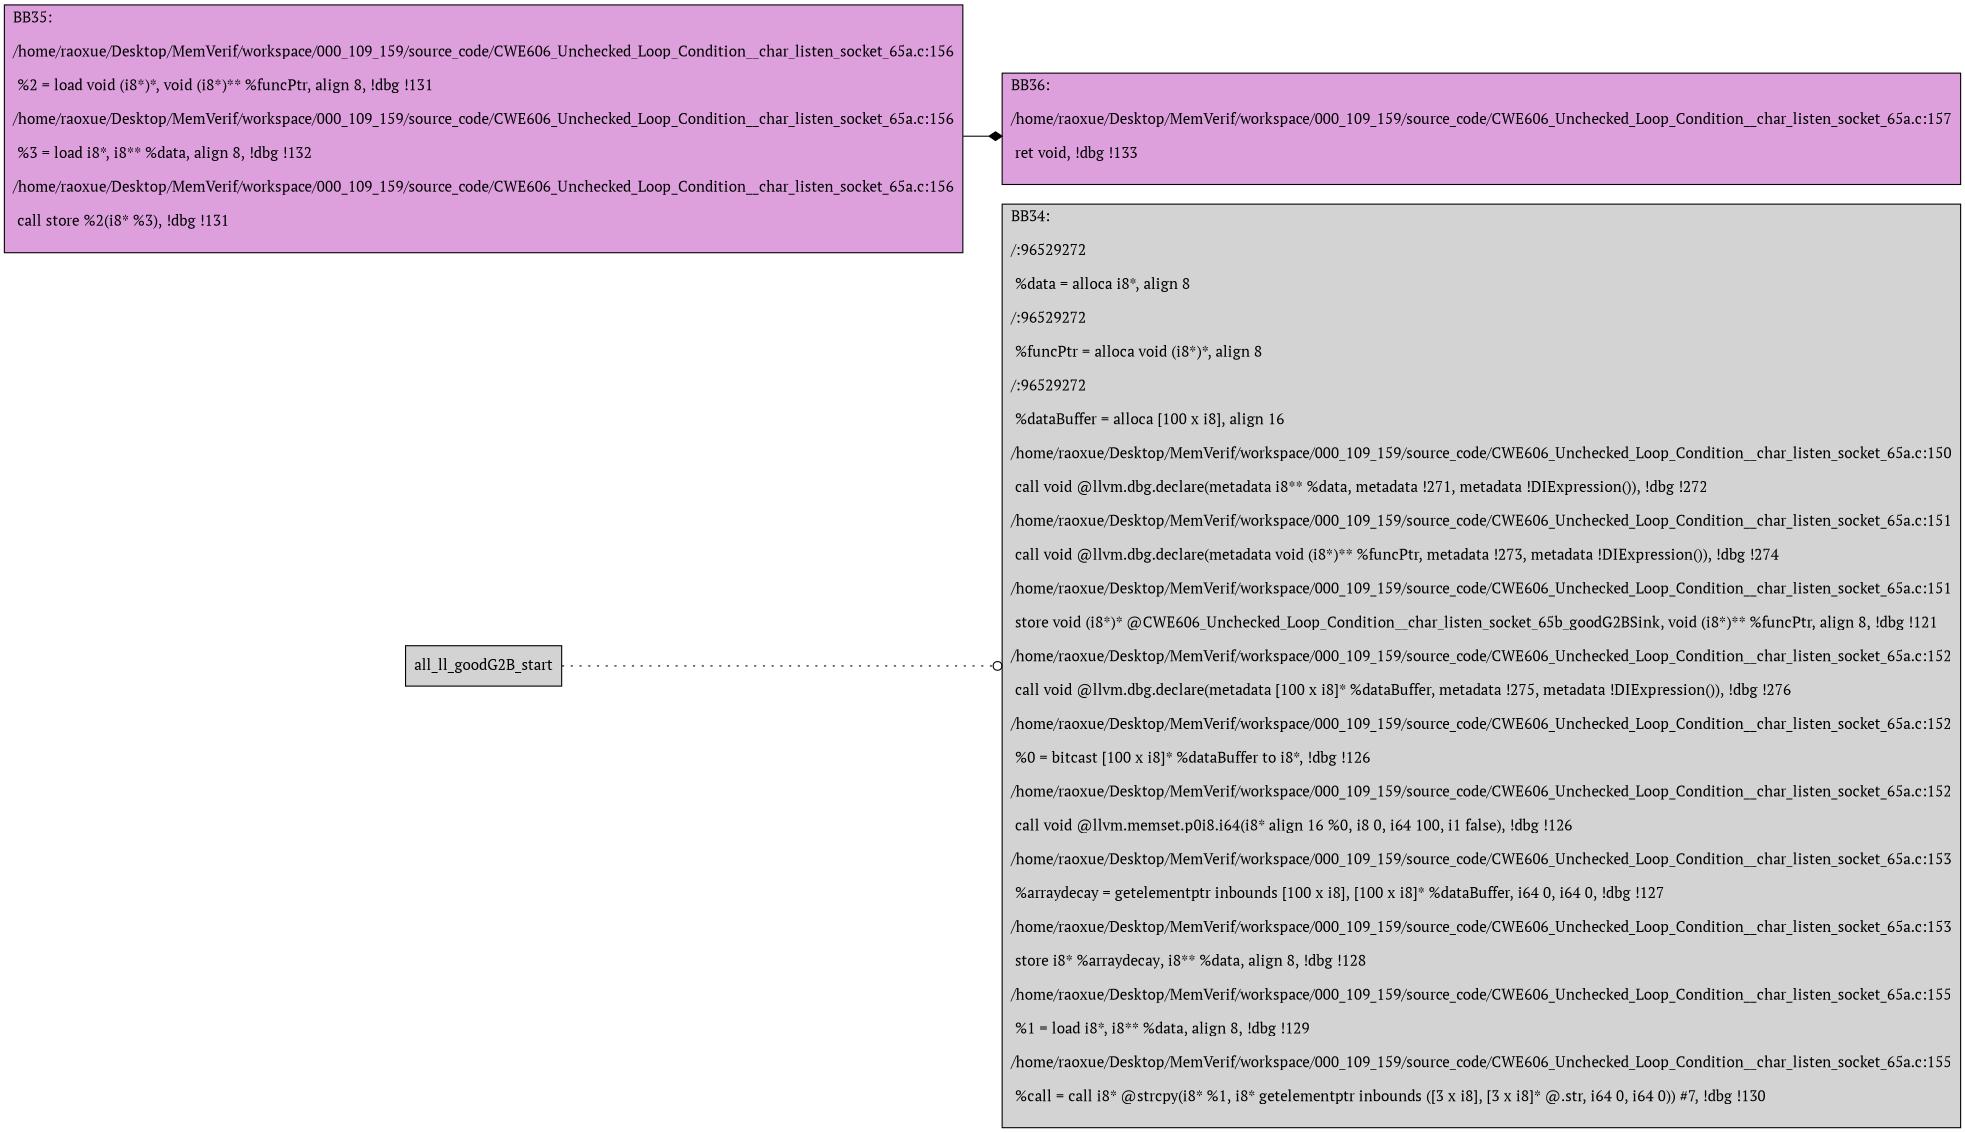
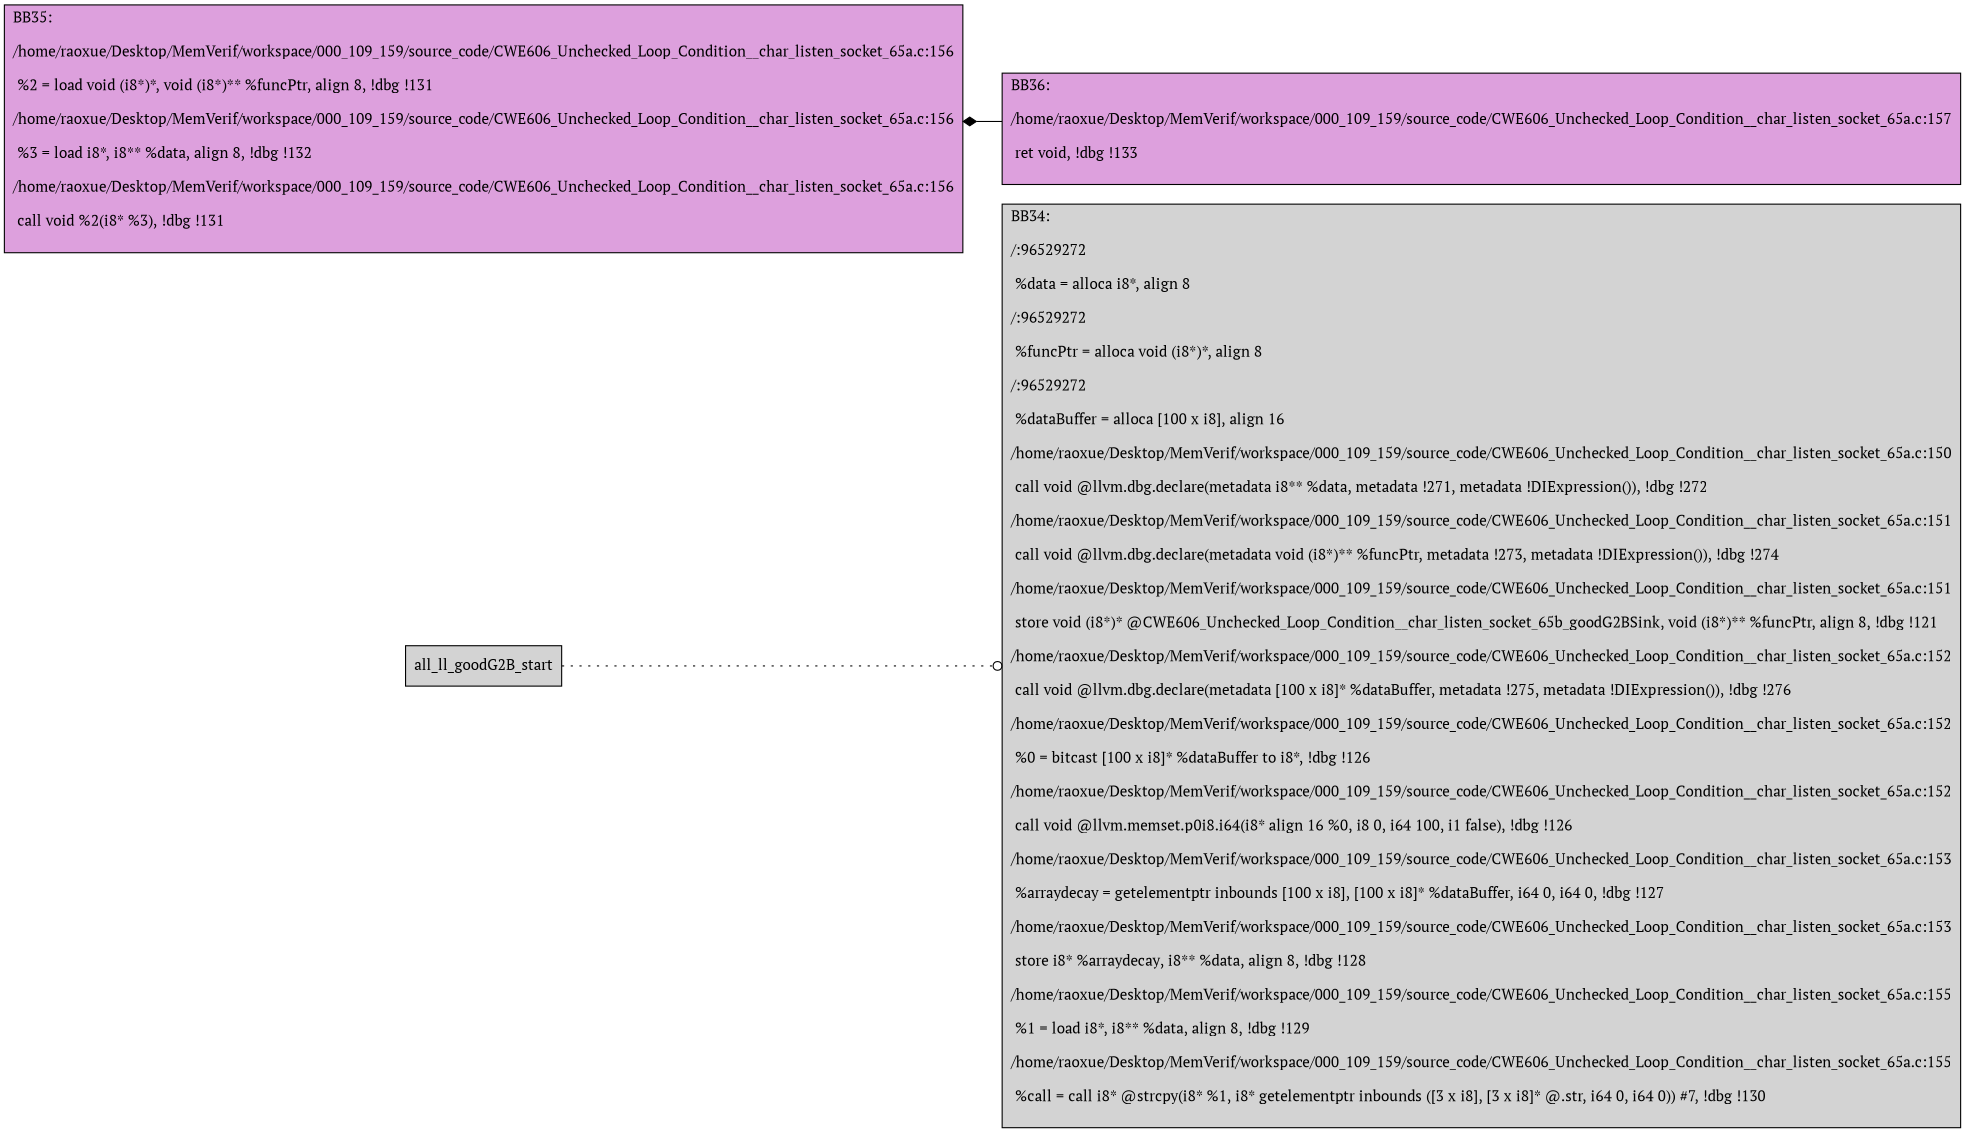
  digraph {
    fontname="PT Serif"
    rankdir=LR
    node [fillcolor=lightgrey fontname="PT Serif" shape=record style=filled]
    edge [fontname="PT Serif"]
    n1 [label="{all_ll_goodG2B_start}"]
    n2 [label="{BB34:\l\l/:96529272\l\n  %data = alloca i8*, align 8\l\n/:96529272\l\n  %funcPtr = alloca void (i8*)*, align 8\l\n/:96529272\l\n  %dataBuffer = alloca [100 x i8], align 16\l\n/home/raoxue/Desktop/MemVerif/workspace/000_109_159/source_code/CWE606_Unchecked_Loop_Condition__char_listen_socket_65a.c:150\l\n  call void @llvm.dbg.declare(metadata i8** %data, metadata !271, metadata !DIExpression()), !dbg !272\l\n/home/raoxue/Desktop/MemVerif/workspace/000_109_159/source_code/CWE606_Unchecked_Loop_Condition__char_listen_socket_65a.c:151\l\n  call void @llvm.dbg.declare(metadata void (i8*)** %funcPtr, metadata !273, metadata !DIExpression()), !dbg !274\l\n/home/raoxue/Desktop/MemVerif/workspace/000_109_159/source_code/CWE606_Unchecked_Loop_Condition__char_listen_socket_65a.c:151\l\n  store void (i8*)* @CWE606_Unchecked_Loop_Condition__char_listen_socket_65b_goodG2BSink, void (i8*)** %funcPtr, align 8, !dbg !121\l\n/home/raoxue/Desktop/MemVerif/workspace/000_109_159/source_code/CWE606_Unchecked_Loop_Condition__char_listen_socket_65a.c:152\l\n  call void @llvm.dbg.declare(metadata [100 x i8]* %dataBuffer, metadata !275, metadata !DIExpression()), !dbg !276\l\n/home/raoxue/Desktop/MemVerif/workspace/000_109_159/source_code/CWE606_Unchecked_Loop_Condition__char_listen_socket_65a.c:152\l\n  %0 = bitcast [100 x i8]* %dataBuffer to i8*, !dbg !126\l\n/home/raoxue/Desktop/MemVerif/workspace/000_109_159/source_code/CWE606_Unchecked_Loop_Condition__char_listen_socket_65a.c:152\l\n  call void @llvm.memset.p0i8.i64(i8* align 16 %0, i8 0, i64 100, i1 false), !dbg !126\l\n/home/raoxue/Desktop/MemVerif/workspace/000_109_159/source_code/CWE606_Unchecked_Loop_Condition__char_listen_socket_65a.c:153\l\n  %arraydecay = getelementptr inbounds [100 x i8], [100 x i8]* %dataBuffer, i64 0, i64 0, !dbg !127\l\n/home/raoxue/Desktop/MemVerif/workspace/000_109_159/source_code/CWE606_Unchecked_Loop_Condition__char_listen_socket_65a.c:153\l\n  store i8* %arraydecay, i8** %data, align 8, !dbg !128\l\n/home/raoxue/Desktop/MemVerif/workspace/000_109_159/source_code/CWE606_Unchecked_Loop_Condition__char_listen_socket_65a.c:155\l\n  %1 = load i8*, i8** %data, align 8, !dbg !129\l\n/home/raoxue/Desktop/MemVerif/workspace/000_109_159/source_code/CWE606_Unchecked_Loop_Condition__char_listen_socket_65a.c:155\l\n  %call = call i8* @strcpy(i8* %1, i8* getelementptr inbounds ([3 x i8], [3 x i8]* @.str, i64 0, i64 0)) #7, !dbg !130\l\n}"]
-   n3 [fillcolor=plum label="{BB35:\l\l/home/raoxue/Desktop/MemVerif/workspace/000_109_159/source_code/CWE606_Unchecked_Loop_Condition__char_listen_socket_65a.c:156\l\n  %2 = load void (i8*)*, void (i8*)** %funcPtr, align 8, !dbg !131\l\n/home/raoxue/Desktop/MemVerif/workspace/000_109_159/source_code/CWE606_Unchecked_Loop_Condition__char_listen_socket_65a.c:156\l\n  %3 = load i8*, i8** %data, align 8, !dbg !132\l\n/home/raoxue/Desktop/MemVerif/workspace/000_109_159/source_code/CWE606_Unchecked_Loop_Condition__char_listen_socket_65a.c:156\l\n  call store %2(i8* %3), !dbg !131\l\n}"]
+   n3 [fillcolor=plum label="{BB35:\l\l/home/raoxue/Desktop/MemVerif/workspace/000_109_159/source_code/CWE606_Unchecked_Loop_Condition__char_listen_socket_65a.c:156\l\n  %2 = load void (i8*)*, void (i8*)** %funcPtr, align 8, !dbg !131\l\n/home/raoxue/Desktop/MemVerif/workspace/000_109_159/source_code/CWE606_Unchecked_Loop_Condition__char_listen_socket_65a.c:156\l\n  %3 = load i8*, i8** %data, align 8, !dbg !132\l\n/home/raoxue/Desktop/MemVerif/workspace/000_109_159/source_code/CWE606_Unchecked_Loop_Condition__char_listen_socket_65a.c:156\l\n  call void %2(i8* %3), !dbg !131\l\n}"]
    n4 [fillcolor=plum label="{BB36:\l\l/home/raoxue/Desktop/MemVerif/workspace/000_109_159/source_code/CWE606_Unchecked_Loop_Condition__char_listen_socket_65a.c:157\l\n  ret void, !dbg !133\l\n}"]
    n1 -> n2 [arrowhead=odot style=dotted]
-   n3 -> n4 [arrowhead=diamond style=solid]
+   n4 -> n3 [arrowhead=diamond style=solid]
  }
